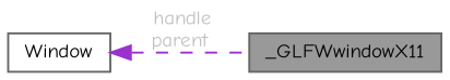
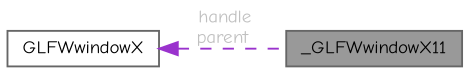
  digraph {
    rankdir=LR
    fontname="Comic Neue"
    node [color=gray40 fontname="Comic Neue" fontsize=10 shape=box style=filled]
    n1 [fillcolor=grey60 fontcolor=black height=0.2 label=_GLFWwindowX11 width=0.4]
-   n2 [fillcolor=white height=0.2 label=Window width=0.4]
+   n2 [fillcolor=white height=0.2 label=GLFWwindowX width=0.4]
    n2 -> n1 [color=darkorchid3 dir=back fontcolor=grey fontname="Comic Neue" fontsize=10 label=" handle\nparent" labelfontname=Helvetica labelfontsize=10 style=dashed]
  }
